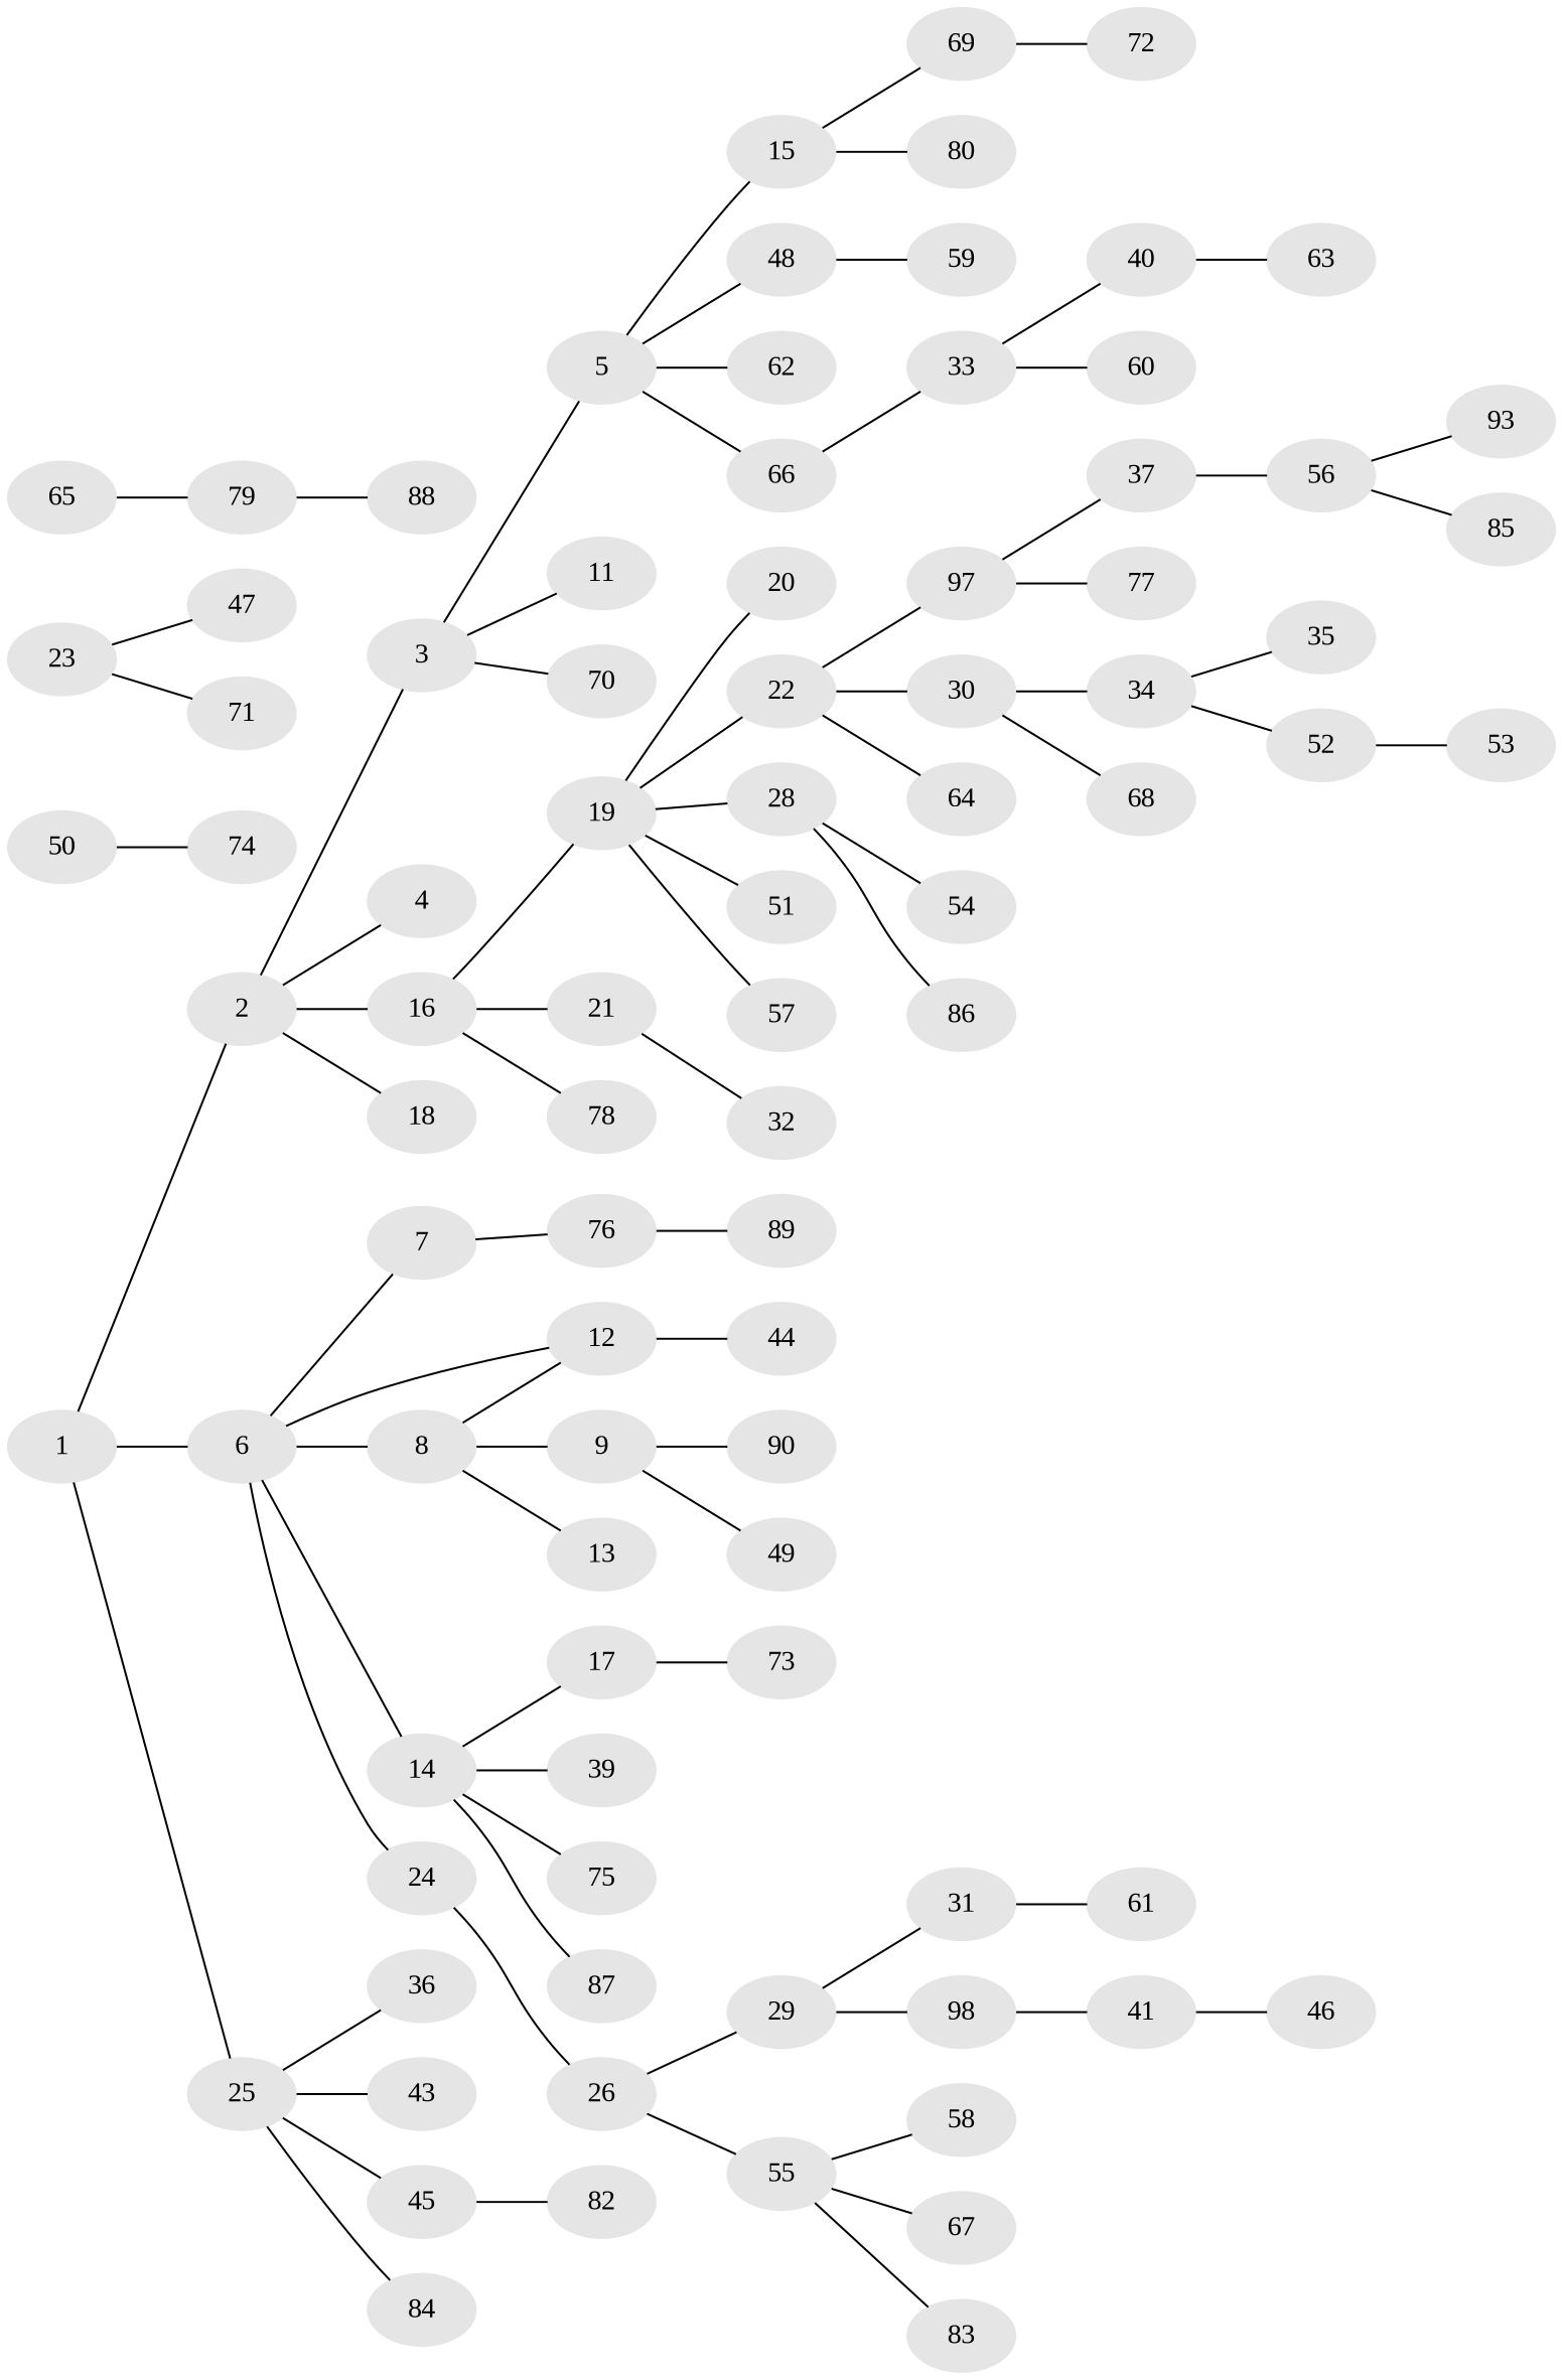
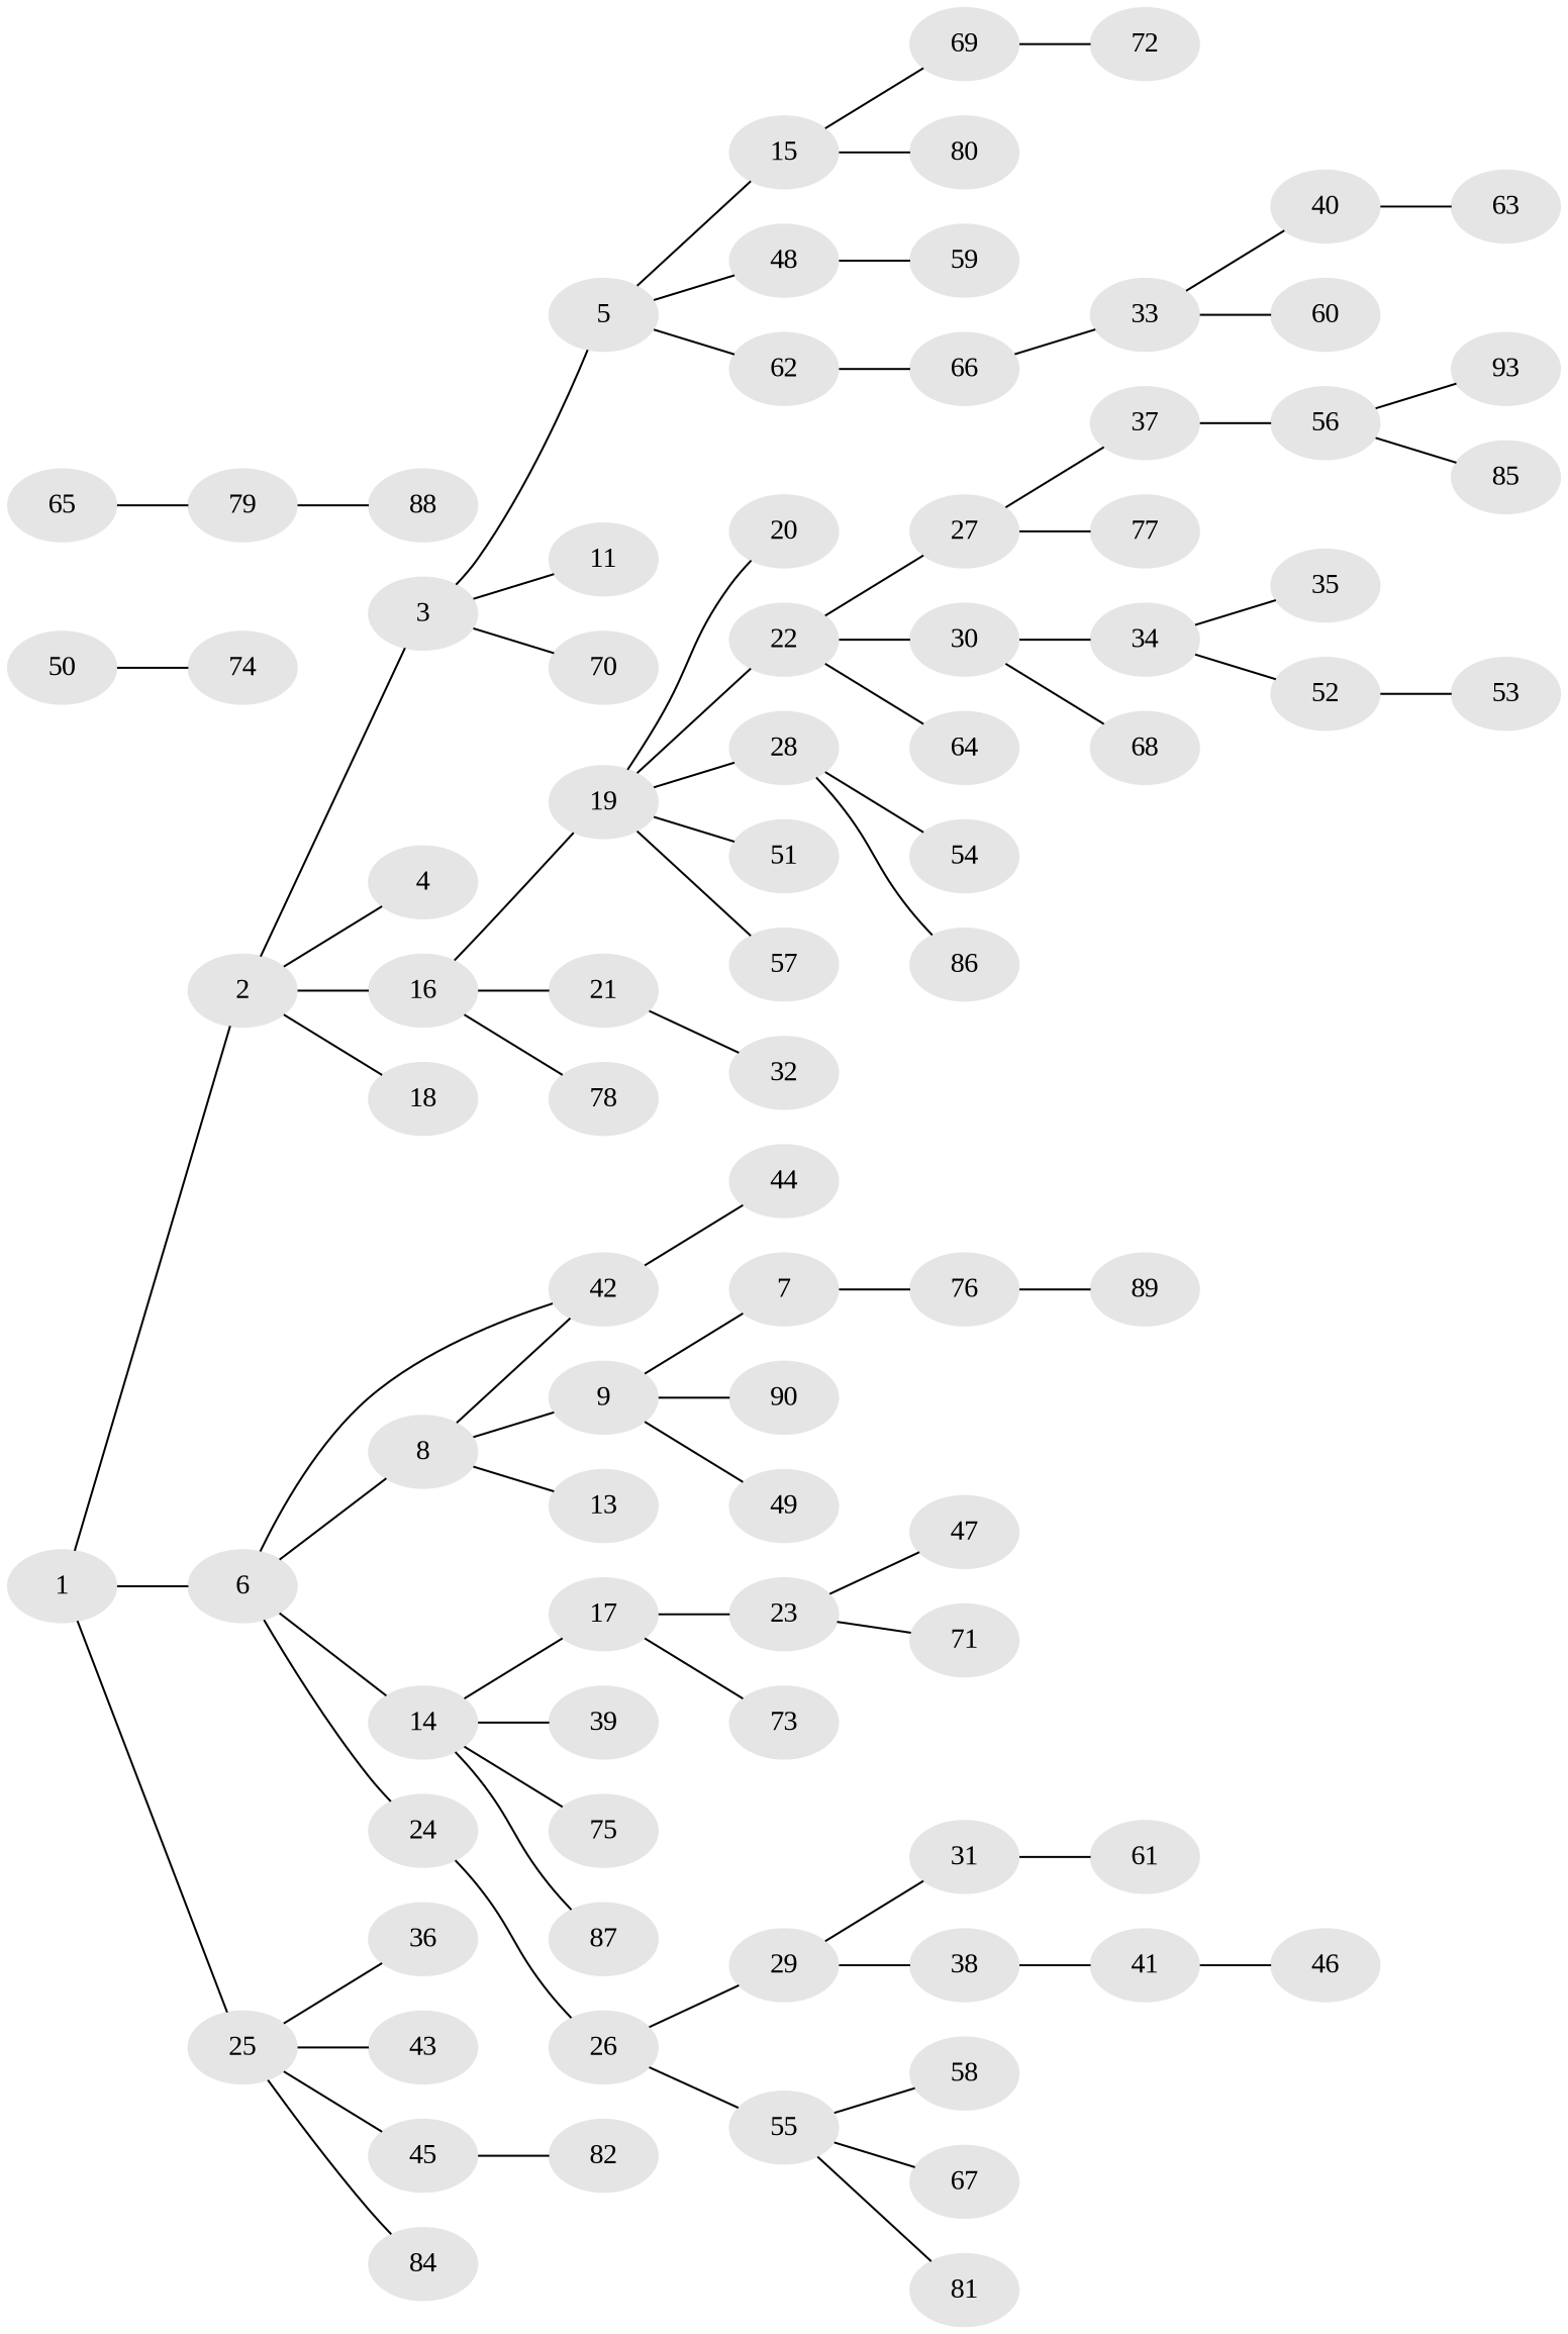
  graph {
    fontname="Liberation Serif"
    rankdir=LR
    node [color=gray90 fontname="Liberation Serif" style=filled]
    edge [fontname="Liberation Serif"]
    1
    2
    6
    25
    3
    4
    16
    18
    7
    8
-   12
+   12 [label=42]
    14
    24
    36
    43
    45
    84
    26
    29
    55
    5
    11
    70
    19
    21
    78
    15
    48
    62
    66
    69
    80
    59
    33
    76
    9
    13
    44
    17
    39
    75
    87
    89
    n44 [label=90]
    49
    50
    74
    23
    73
    72
    20
    22
    28
    51
    57
    32
    47
    71
-   27 [label=97]
+   27
    30
    64
    54
    86
    40
    60
    37
    77
    34
    68
    82
    31
-   38 [label=98]
+   38
    58
    67
-   81 [label=83]
+   81
    56
    61
    41
    35
    52
    65
    79
    63
    53
    n85 [label=93]
    85
    46
    88
    1 -- 2
    1 -- 6
    1 -- 25
    2 -- 3
    2 -- 4
    2 -- 16
    2 -- 18
-   6 -- 7
+   9 -- 7
    6 -- 8
    6 -- 12
    6 -- 14
    6 -- 24
    25 -- 36
    25 -- 43
    25 -- 45
    25 -- 84
    3 -- 5
    3 -- 11
    3 -- 70
    16 -- 19
    16 -- 21
    16 -- 78
    7 -- 76
    8 -- 12
    8 -- 9
    8 -- 13
    12 -- 44
    14 -- 17
    14 -- 39
    14 -- 75
    14 -- 87
    24 -- 26
    45 -- 82
    26 -- 29
    26 -- 55
    29 -- 31
    29 -- 38
    55 -- 58
    55 -- 67
    55 -- 81
    5 -- 15
    5 -- 48
    5 -- 62
-   5 -- 66
+   62 -- 66
    19 -- 20
    19 -- 22
    19 -- 28
    19 -- 51
    19 -- 57
    21 -- 32
    15 -- 69
    15 -- 80
    48 -- 59
    66 -- 33
    69 -- 72
    33 -- 40
    33 -- 60
    76 -- 89
    9 -- n44
    9 -- 49
+   17 -- 23
    17 -- 73
    50 -- 74
    23 -- 47
    23 -- 71
    22 -- 27
    22 -- 30
    22 -- 64
    28 -- 54
    28 -- 86
    27 -- 37
    27 -- 77
    30 -- 34
    30 -- 68
    40 -- 63
    37 -- 56
    34 -- 35
    34 -- 52
    31 -- 61
    38 -- 41
    56 -- n85
    56 -- 85
    41 -- 46
    52 -- 53
    65 -- 79
    79 -- 88
  }
